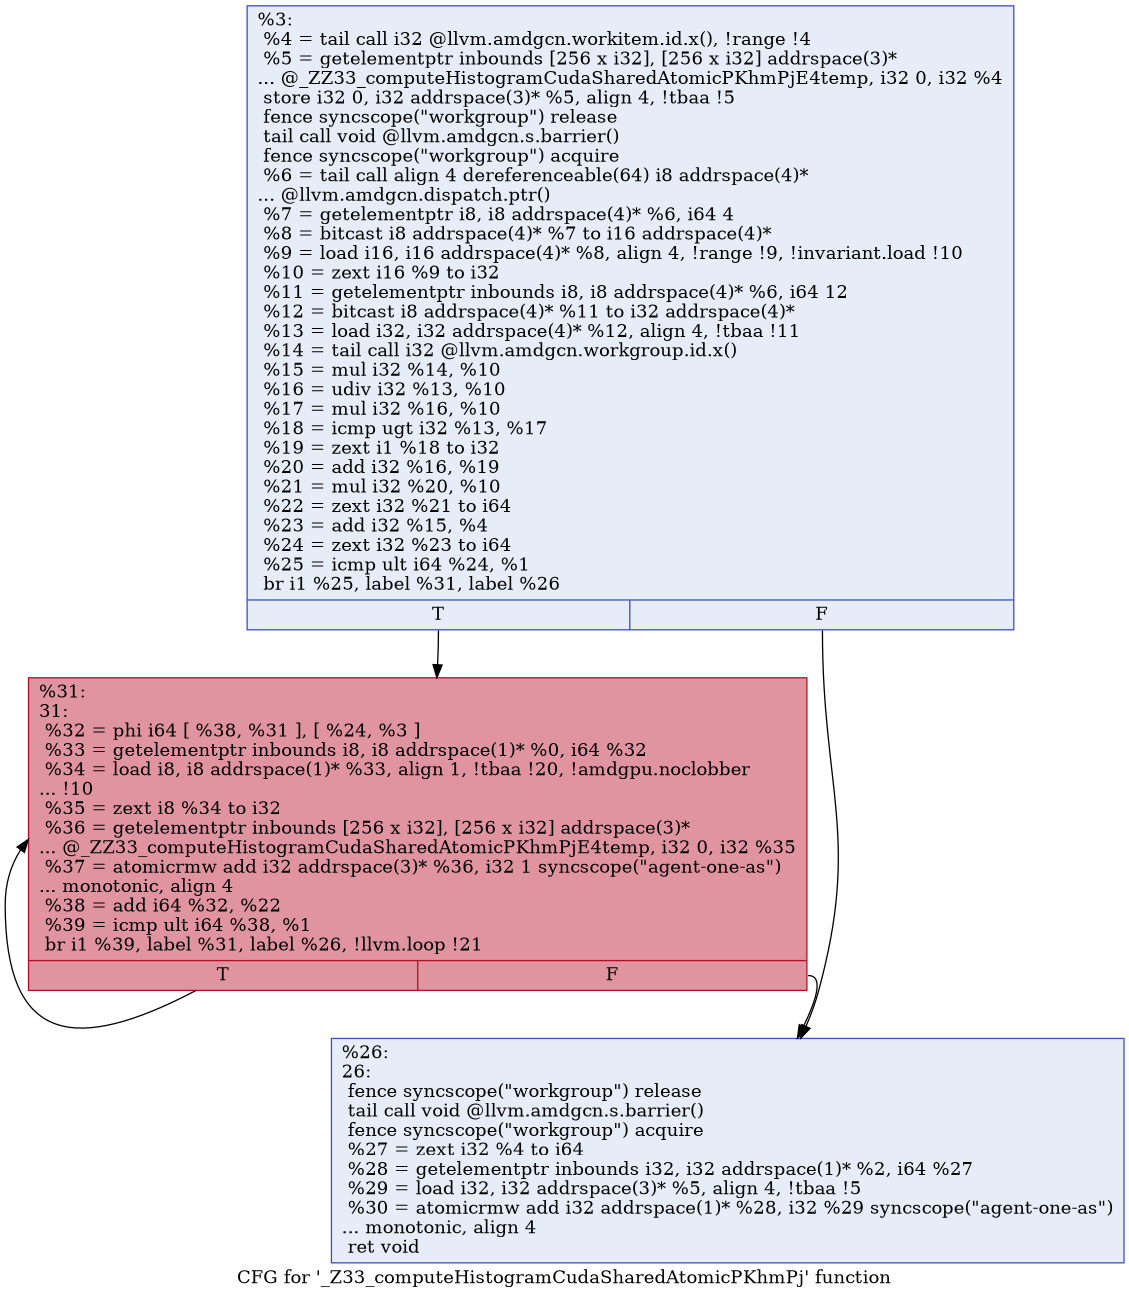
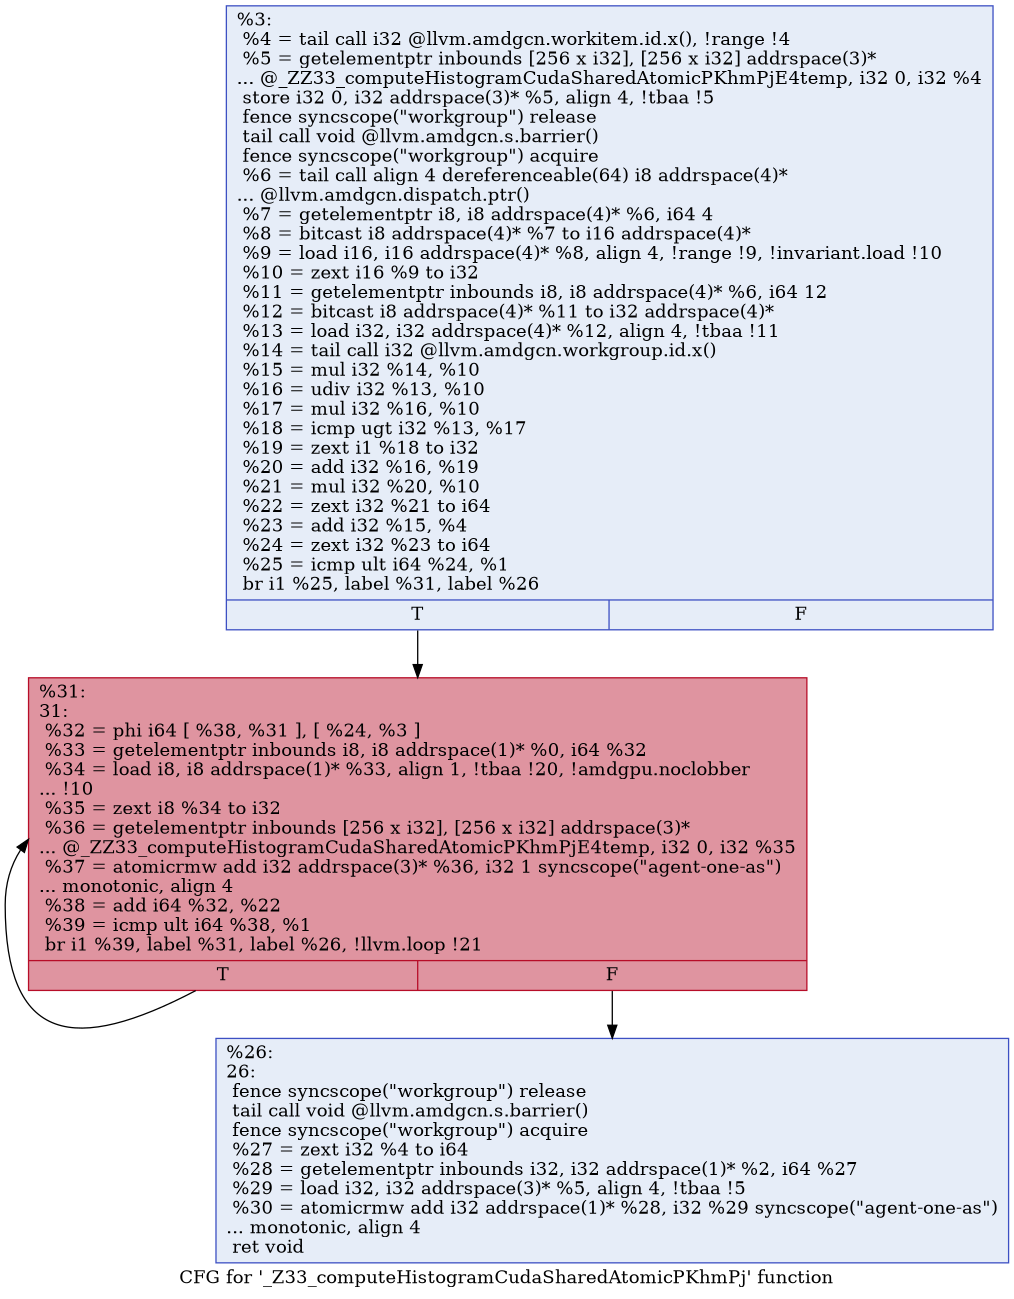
  digraph {
    label="CFG for '_Z33_computeHistogramCudaSharedAtomicPKhmPj' function"
    node [color="#3d50c3ff" fillcolor="#c7d7f070" shape=record style=filled]
    edge [tailport=s0]
    n1 [label="{%3:\l  %4 = tail call i32 @llvm.amdgcn.workitem.id.x(), !range !4\l  %5 = getelementptr inbounds [256 x i32], [256 x i32] addrspace(3)*\l... @_ZZ33_computeHistogramCudaSharedAtomicPKhmPjE4temp, i32 0, i32 %4\l  store i32 0, i32 addrspace(3)* %5, align 4, !tbaa !5\l  fence syncscope(\"workgroup\") release\l  tail call void @llvm.amdgcn.s.barrier()\l  fence syncscope(\"workgroup\") acquire\l  %6 = tail call align 4 dereferenceable(64) i8 addrspace(4)*\l... @llvm.amdgcn.dispatch.ptr()\l  %7 = getelementptr i8, i8 addrspace(4)* %6, i64 4\l  %8 = bitcast i8 addrspace(4)* %7 to i16 addrspace(4)*\l  %9 = load i16, i16 addrspace(4)* %8, align 4, !range !9, !invariant.load !10\l  %10 = zext i16 %9 to i32\l  %11 = getelementptr inbounds i8, i8 addrspace(4)* %6, i64 12\l  %12 = bitcast i8 addrspace(4)* %11 to i32 addrspace(4)*\l  %13 = load i32, i32 addrspace(4)* %12, align 4, !tbaa !11\l  %14 = tail call i32 @llvm.amdgcn.workgroup.id.x()\l  %15 = mul i32 %14, %10\l  %16 = udiv i32 %13, %10\l  %17 = mul i32 %16, %10\l  %18 = icmp ugt i32 %13, %17\l  %19 = zext i1 %18 to i32\l  %20 = add i32 %16, %19\l  %21 = mul i32 %20, %10\l  %22 = zext i32 %21 to i64\l  %23 = add i32 %15, %4\l  %24 = zext i32 %23 to i64\l  %25 = icmp ult i64 %24, %1\l  br i1 %25, label %31, label %26\l|{<s0>T|<s1>F}}"]
    n2 [color="#b70d28ff" fillcolor="#b70d2870" label="{%31:\l31:                                               \l  %32 = phi i64 [ %38, %31 ], [ %24, %3 ]\l  %33 = getelementptr inbounds i8, i8 addrspace(1)* %0, i64 %32\l  %34 = load i8, i8 addrspace(1)* %33, align 1, !tbaa !20, !amdgpu.noclobber\l... !10\l  %35 = zext i8 %34 to i32\l  %36 = getelementptr inbounds [256 x i32], [256 x i32] addrspace(3)*\l... @_ZZ33_computeHistogramCudaSharedAtomicPKhmPjE4temp, i32 0, i32 %35\l  %37 = atomicrmw add i32 addrspace(3)* %36, i32 1 syncscope(\"agent-one-as\")\l... monotonic, align 4\l  %38 = add i64 %32, %22\l  %39 = icmp ult i64 %38, %1\l  br i1 %39, label %31, label %26, !llvm.loop !21\l|{<s0>T|<s1>F}}"]
    n3 [label="{%26:\l26:                                               \l  fence syncscope(\"workgroup\") release\l  tail call void @llvm.amdgcn.s.barrier()\l  fence syncscope(\"workgroup\") acquire\l  %27 = zext i32 %4 to i64\l  %28 = getelementptr inbounds i32, i32 addrspace(1)* %2, i64 %27\l  %29 = load i32, i32 addrspace(3)* %5, align 4, !tbaa !5\l  %30 = atomicrmw add i32 addrspace(1)* %28, i32 %29 syncscope(\"agent-one-as\")\l... monotonic, align 4\l  ret void\l}"]
    n1 -> n2
-   n1 -> n3 [tailport=s1]
    n2 -> n2
    n2 -> n3 [tailport=s1]
  }
